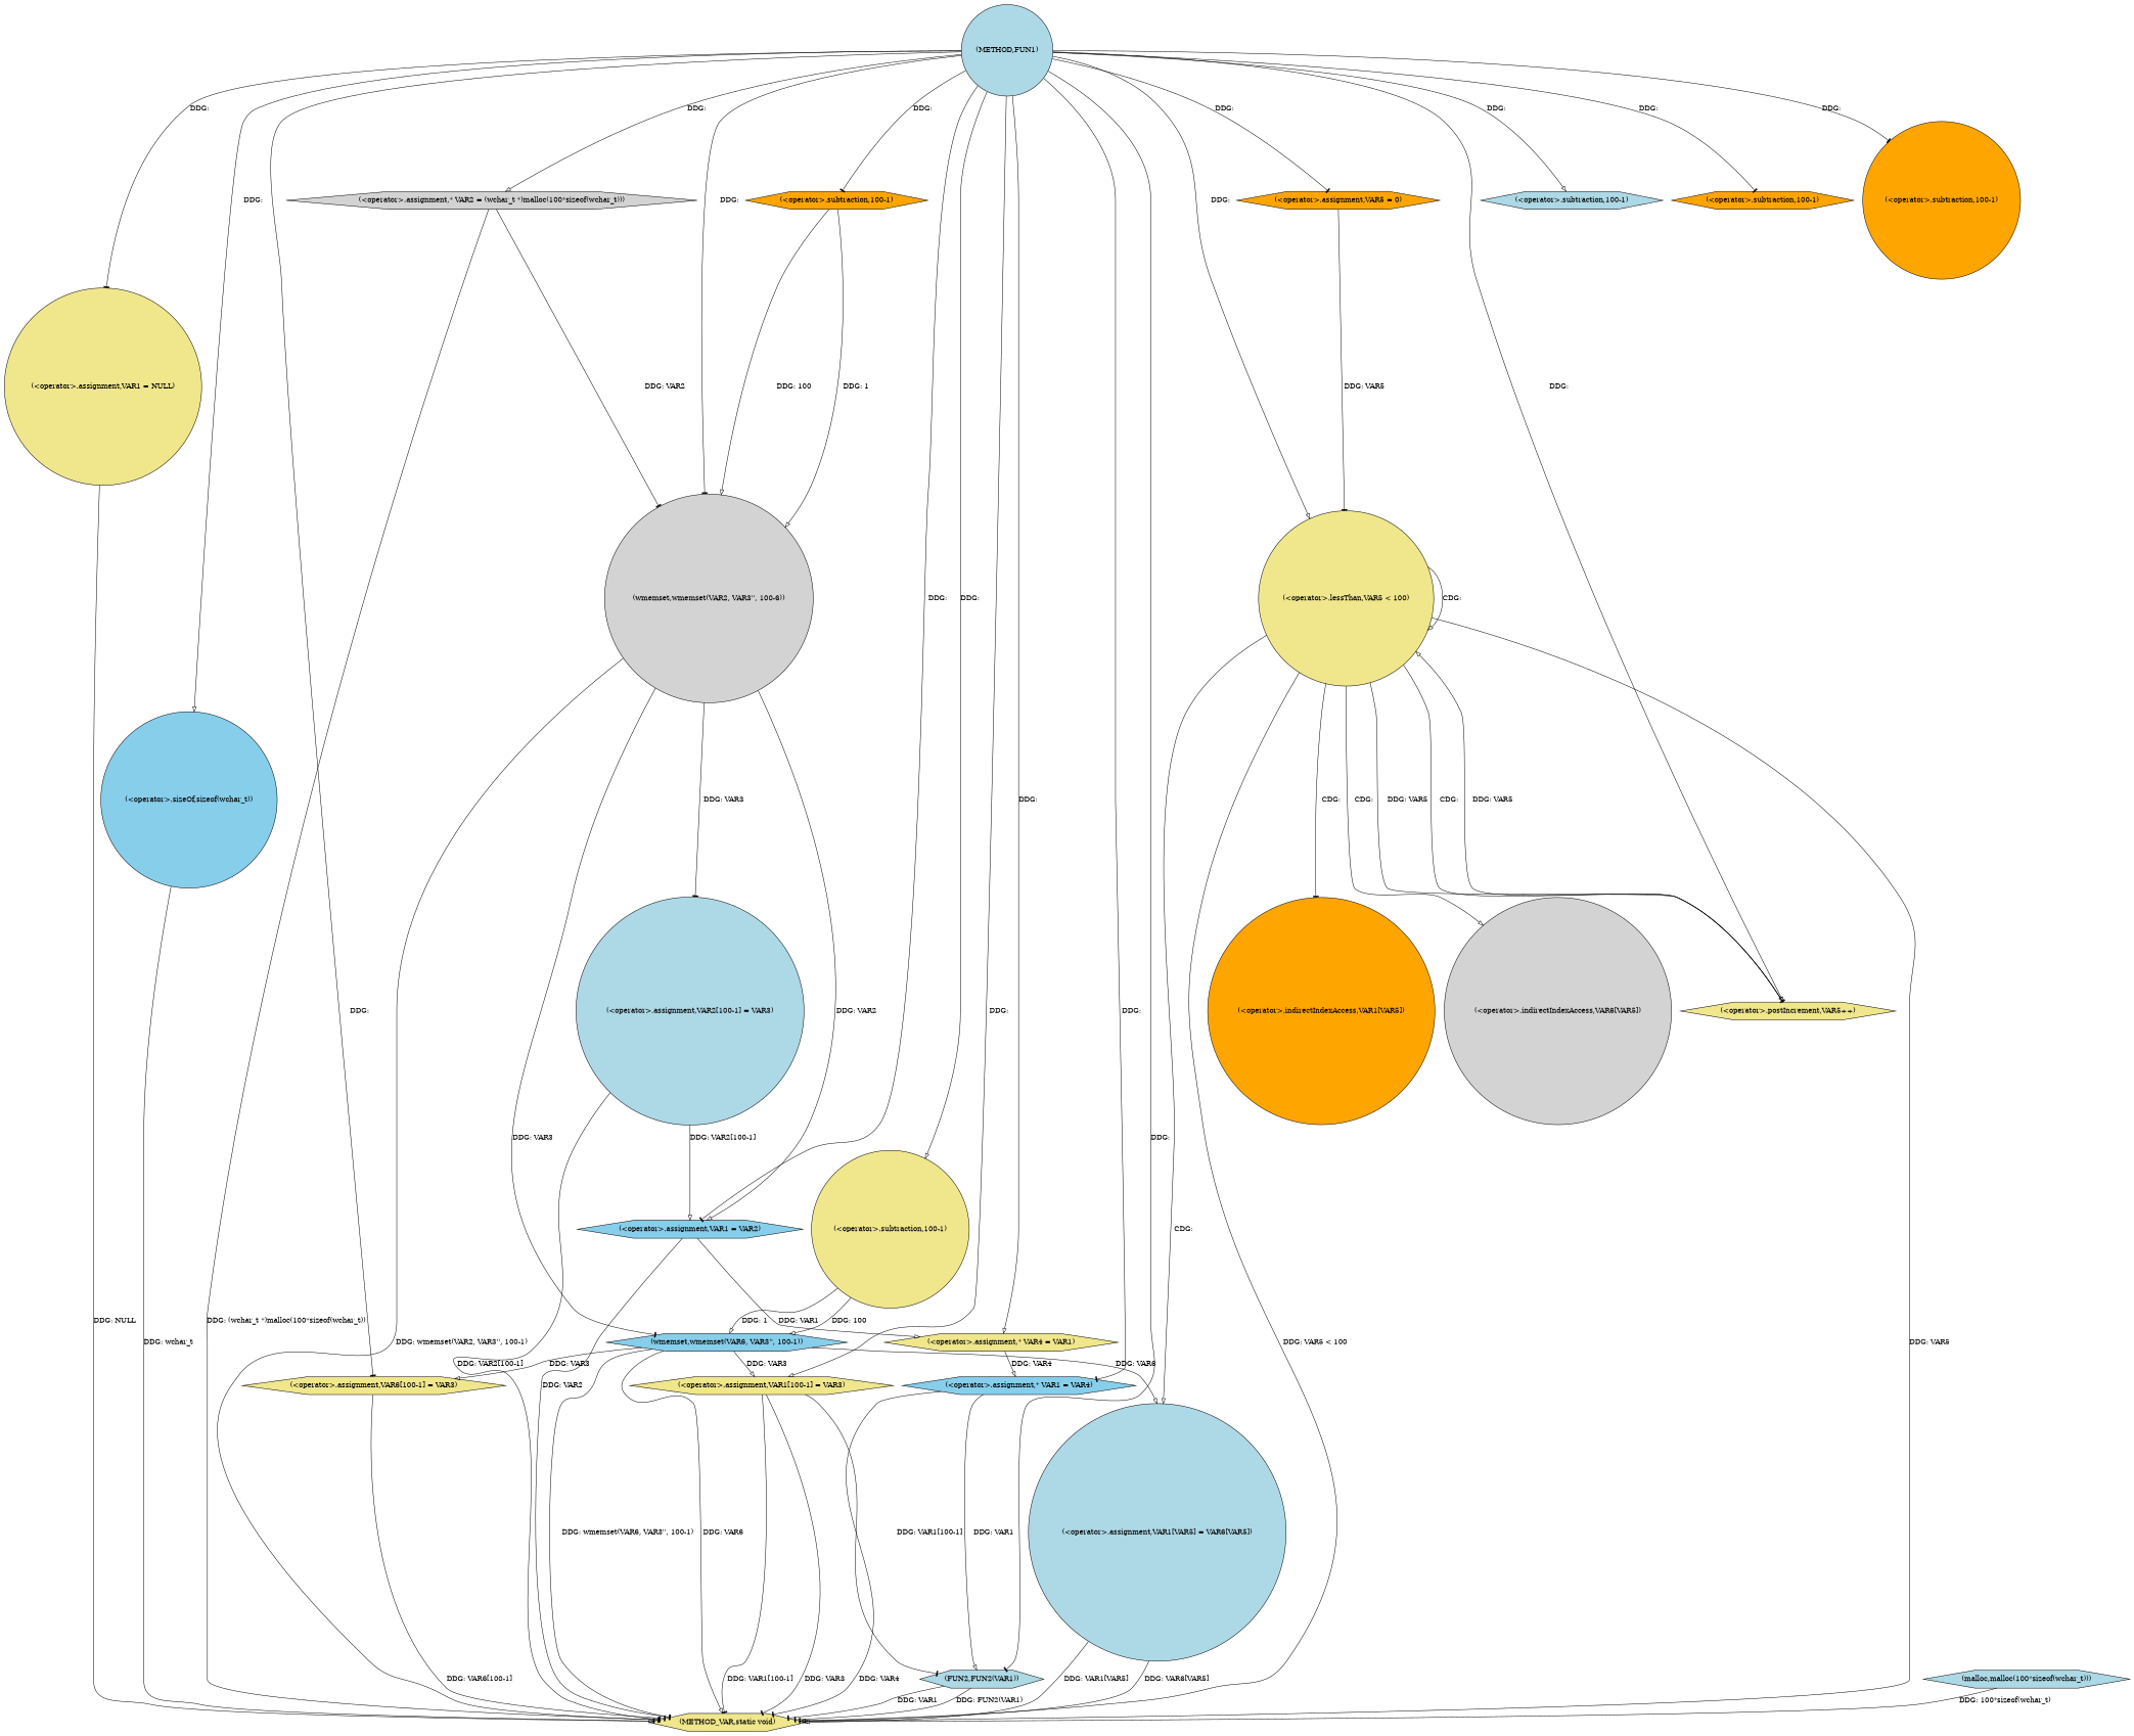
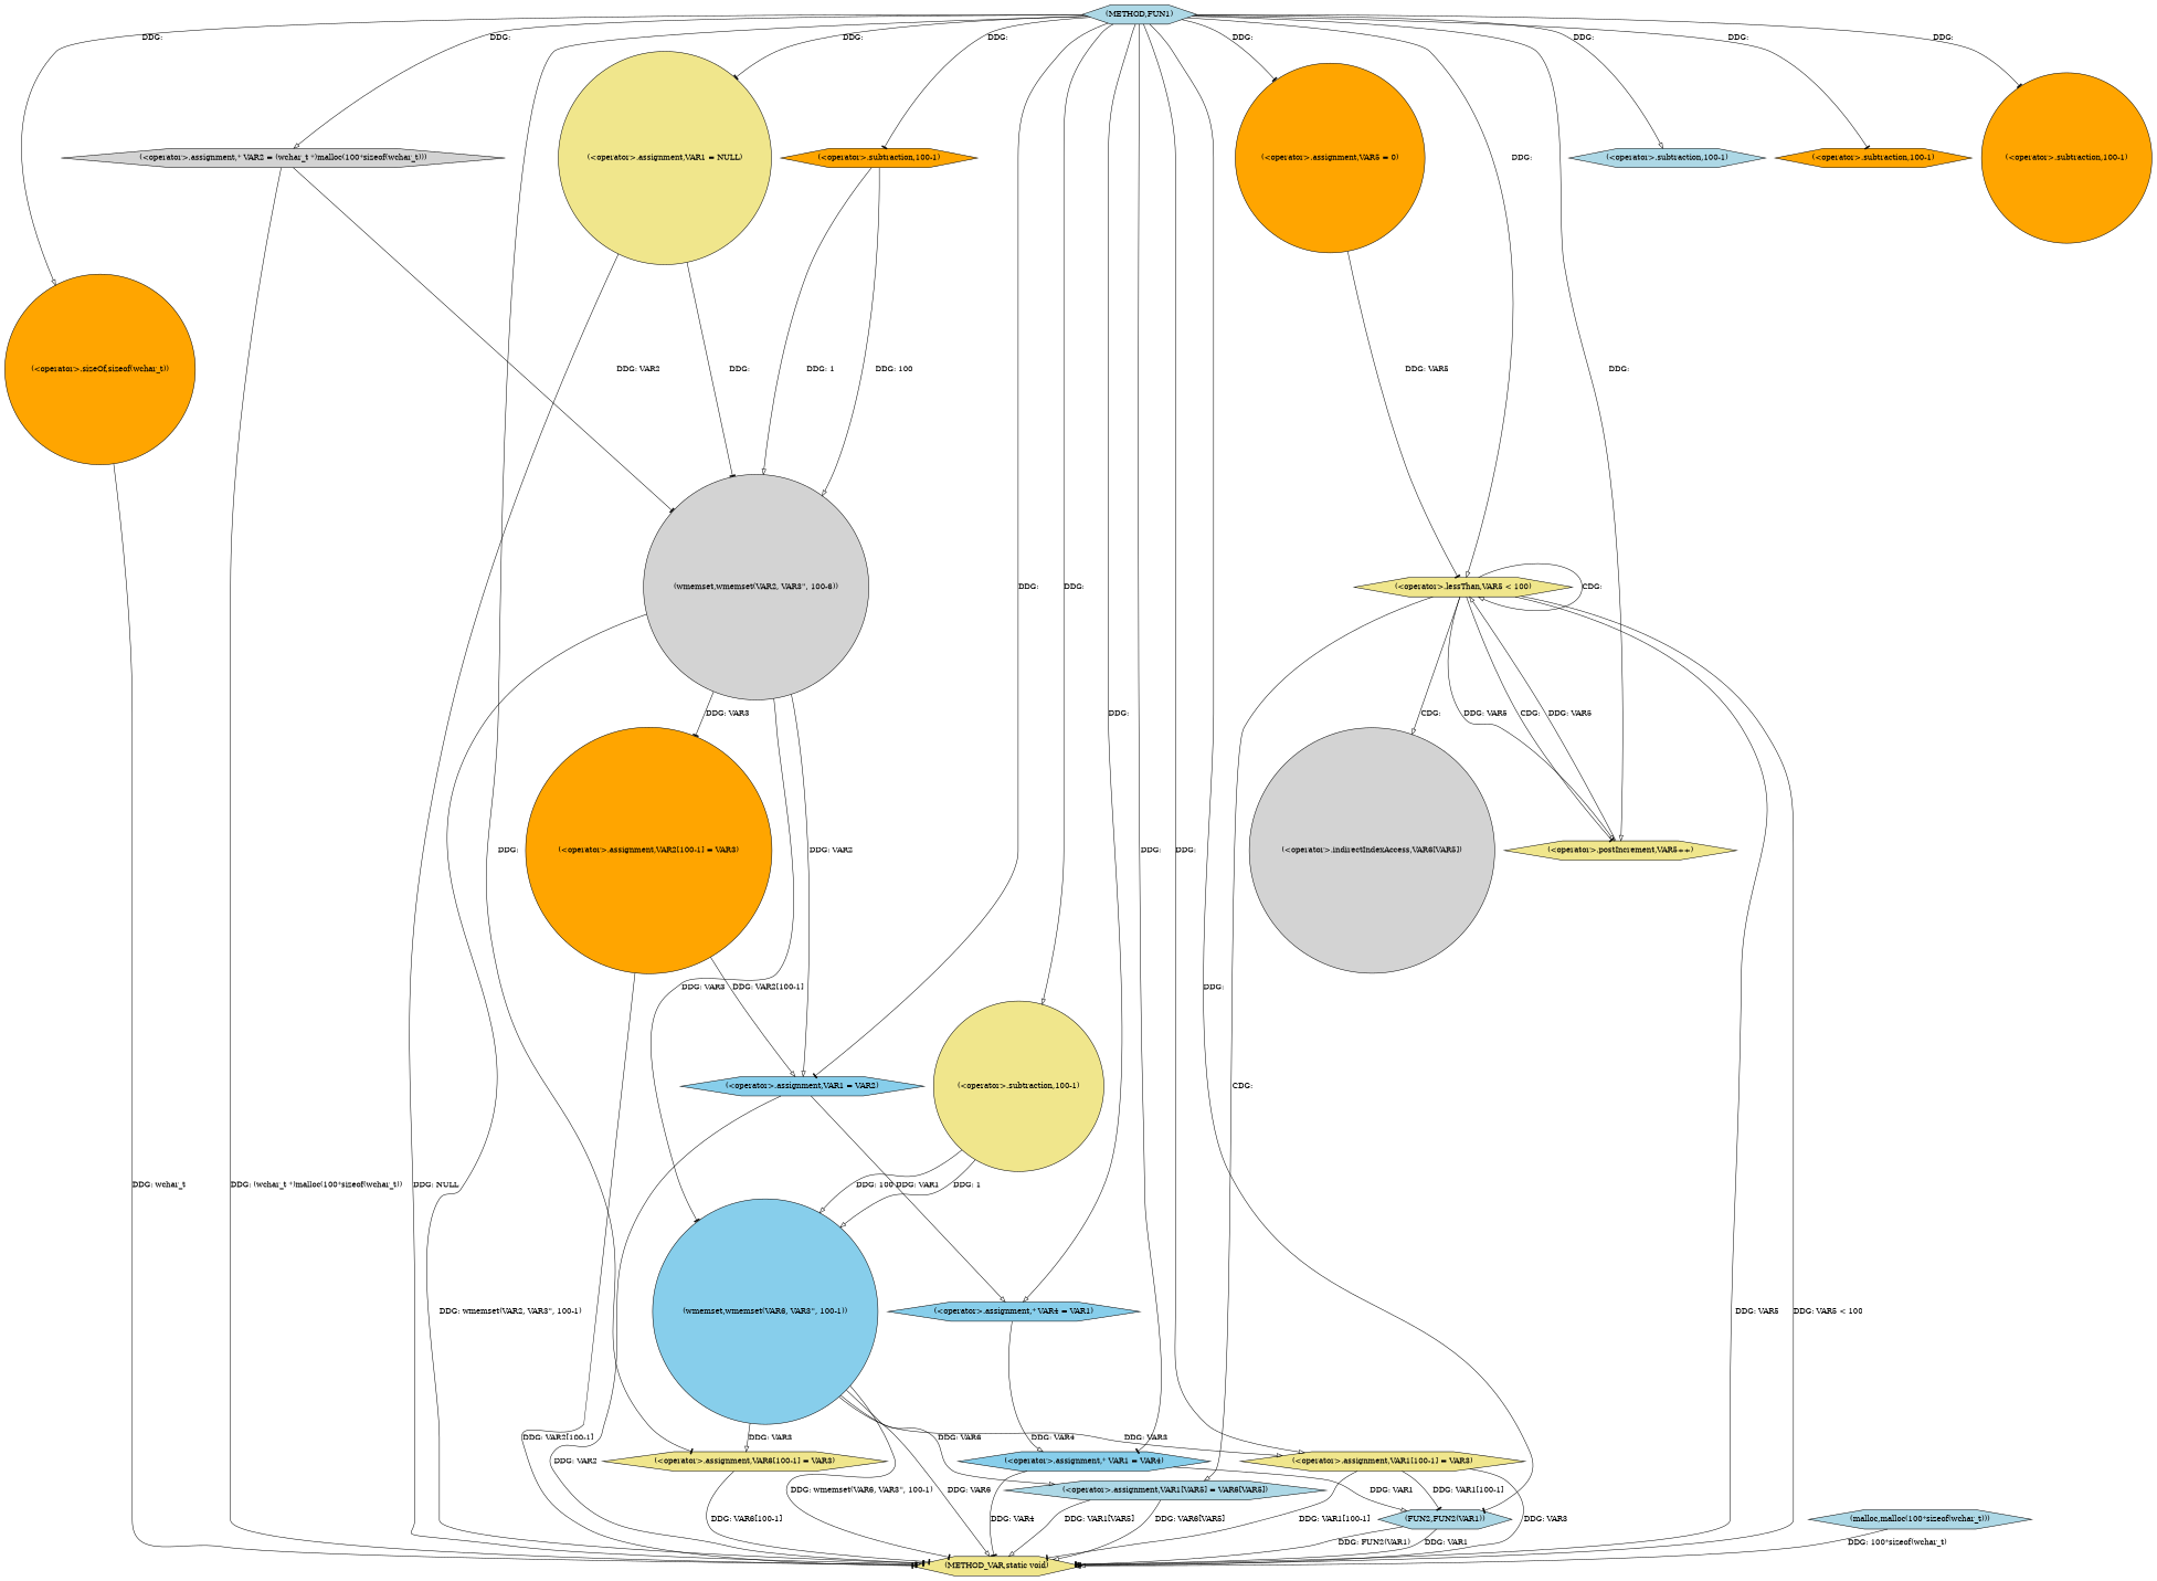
  digraph {
    node [fillcolor=khaki shape=circle style=filled]
    edge [arrowhead=onormal]
-   n1 [fillcolor=lightblue label="(METHOD,FUN1)"]
+   n1 [fillcolor=lightblue label="(METHOD,FUN1)" shape=hexagon]
    n2 [label="(<operator>.assignment,VAR1 = NULL)"]
    n3 [fillcolor=lightgrey label="(<operator>.assignment,* VAR2 = (wchar_t *)malloc(100*sizeof(wchar_t)))" shape=hexagon]
-   n4 [fillcolor=skyblue label="(<operator>.sizeOf,sizeof(wchar_t))"]
+   n4 [fillcolor=orange label="(<operator>.sizeOf,sizeof(wchar_t))"]
    n5 [fillcolor=lightgrey label="(wmemset,wmemset(VAR2, VAR3'', 100-6))"]
    n6 [fillcolor=orange label="(<operator>.subtraction,100-1)" shape=hexagon]
    n7 [fillcolor=lightblue label="(<operator>.subtraction,100-1)" shape=hexagon]
    n8 [fillcolor=skyblue label="(<operator>.assignment,VAR1 = VAR2)" shape=hexagon]
-   n9 [label="(<operator>.assignment,* VAR4 = VAR1)" shape=hexagon]
+   n9 [fillcolor=skyblue label="(<operator>.assignment,* VAR4 = VAR1)" shape=hexagon]
    n10 [fillcolor=skyblue label="(<operator>.assignment,* VAR1 = VAR4)" shape=hexagon]
    n11 [label="(<operator>.subtraction,100-1)"]
    n12 [label="(<operator>.assignment,VAR6[100-1] = VAR3)" shape=hexagon]
    n13 [fillcolor=orange label="(<operator>.subtraction,100-1)" shape=hexagon]
-   n14 [fillcolor=orange label="(<operator>.assignment,VAR5 = 0)" shape=hexagon]
-   n15 [label="(<operator>.lessThan,VAR5 < 100)"]
+   n14 [fillcolor=orange label="(<operator>.assignment,VAR5 = 0)"]
+   n15 [label="(<operator>.lessThan,VAR5 < 100)" shape=hexagon]
    n16 [label="(<operator>.postIncrement,VAR5++)" shape=hexagon]
    n17 [label="(<operator>.assignment,VAR1[100-1] = VAR3)" shape=hexagon]
    n18 [fillcolor=orange label="(<operator>.subtraction,100-1)"]
    n19 [fillcolor=lightblue label="(FUN2,FUN2(VAR1))" shape=hexagon]
    n20 [label="(METHOD_VAR,static void)" shape=hexagon]
-   n21 [fillcolor=lightblue label="(<operator>.assignment,VAR2[100-1] = VAR3)"]
-   n22 [fillcolor=skyblue label="(wmemset,wmemset(VAR6, VAR3'', 100-1))" shape=hexagon]
-   n23 [fillcolor=lightblue label="(<operator>.assignment,VAR1[VAR5] = VAR6[VAR5])"]
-   n24 [fillcolor=orange label="(<operator>.indirectIndexAccess,VAR1[VAR5])"]
+   n21 [fillcolor=orange label="(<operator>.assignment,VAR2[100-1] = VAR3)"]
+   n22 [fillcolor=skyblue label="(wmemset,wmemset(VAR6, VAR3'', 100-1))"]
+   n23 [fillcolor=lightblue label="(<operator>.assignment,VAR1[VAR5] = VAR6[VAR5])" shape=hexagon]
    n25 [fillcolor=lightgrey label="(<operator>.indirectIndexAccess,VAR6[VAR5])"]
    n26 [fillcolor=lightblue label="(malloc,malloc(100*sizeof(wchar_t)))" shape=hexagon]
    n1 -> n2 [arrowhead=tee label="DDG: "]
    n1 -> n3 [label="DDG: "]
    n1 -> n4 [label="DDG: "]
-   n1 -> n5 [arrowhead=tee label="DDG: "]
+   n2 -> n5 [arrowhead=tee label="DDG: "]
    n1 -> n6 [arrowhead=tee label="DDG: "]
    n1 -> n7 [label="DDG: "]
    n1 -> n8 [arrowhead=tee label="DDG: "]
    n1 -> n9 [label="DDG: "]
    n1 -> n10 [arrowhead=tee label="DDG: "]
    n1 -> n11 [label="DDG: "]
    n1 -> n12 [arrowhead=tee label="DDG: "]
    n1 -> n13 [arrowhead=tee label="DDG: "]
    n1 -> n14 [arrowhead=tee label="DDG: "]
    n1 -> n15 [label="DDG: "]
    n1 -> n16 [label="DDG: "]
    n1 -> n17 [label="DDG: "]
    n1 -> n18 [arrowhead=tee label="DDG: "]
    n1 -> n19 [arrowhead=tee label="DDG: "]
    n2 -> n20 [label="DDG: NULL"]
    n3 -> n5 [arrowhead=tee label="DDG: VAR2"]
    n3 -> n20 [arrowhead=tee label="DDG: (wchar_t *)malloc(100*sizeof(wchar_t))"]
    n4 -> n20 [arrowhead=tee label="DDG: wchar_t"]
    n5 -> n8 [label="DDG: VAR2"]
    n5 -> n20 [arrowhead=tee label="DDG: wmemset(VAR2, VAR3'', 100-1)"]
    n5 -> n21 [arrowhead=tee label="DDG: VAR3"]
    n5 -> n22 [arrowhead=tee label="DDG: VAR3"]
    n6 -> n5 [label="DDG: 100"]
    n6 -> n5 [label="DDG: 1"]
    n8 -> n9 [label="DDG: VAR1"]
    n8 -> n20 [arrowhead=tee label="DDG: VAR2"]
    n9 -> n10 [label="DDG: VAR4"]
    n10 -> n19 [label="DDG: VAR1"]
    n10 -> n20 [arrowhead=tee label="DDG: VAR4"]
    n11 -> n22 [label="DDG: 100"]
    n11 -> n22 [label="DDG: 1"]
    n12 -> n20 [arrowhead=tee label="DDG: VAR6[100-1]"]
    n14 -> n15 [arrowhead=tee label="DDG: VAR5"]
    n15 -> n15 [label="CDG: "]
    n15 -> n16 [label="DDG: VAR5"]
    n15 -> n16 [arrowhead=tee label="CDG: "]
    n15 -> n20 [label="DDG: VAR5"]
    n15 -> n20 [arrowhead=tee label="DDG: VAR5 < 100"]
    n15 -> n23 [label="CDG: "]
-   n15 -> n24 [arrowhead=tee label="CDG: "]
    n15 -> n25 [label="CDG: "]
    n16 -> n15 [label="DDG: VAR5"]
    n17 -> n19 [arrowhead=tee label="DDG: VAR1[100-1]"]
    n17 -> n20 [arrowhead=tee label="DDG: VAR3"]
    n17 -> n20 [arrowhead=tee label="DDG: VAR1[100-1]"]
    n19 -> n20 [arrowhead=tee label="DDG: FUN2(VAR1)"]
    n19 -> n20 [arrowhead=tee label="DDG: VAR1"]
    n21 -> n8 [label="DDG: VAR2[100-1]"]
    n21 -> n20 [arrowhead=tee label="DDG: VAR2[100-1]"]
    n22 -> n12 [label="DDG: VAR3"]
    n22 -> n17 [label="DDG: VAR3"]
    n22 -> n20 [arrowhead=tee label="DDG: wmemset(VAR6, VAR3'', 100-1)"]
    n22 -> n20 [label="DDG: VAR6"]
    n22 -> n23 [label="DDG: VAR6"]
    n23 -> n20 [label="DDG: VAR6[VAR5]"]
    n23 -> n20 [label="DDG: VAR1[VAR5]"]
    n26 -> n20 [label="DDG: 100*sizeof(wchar_t)"]
  }
